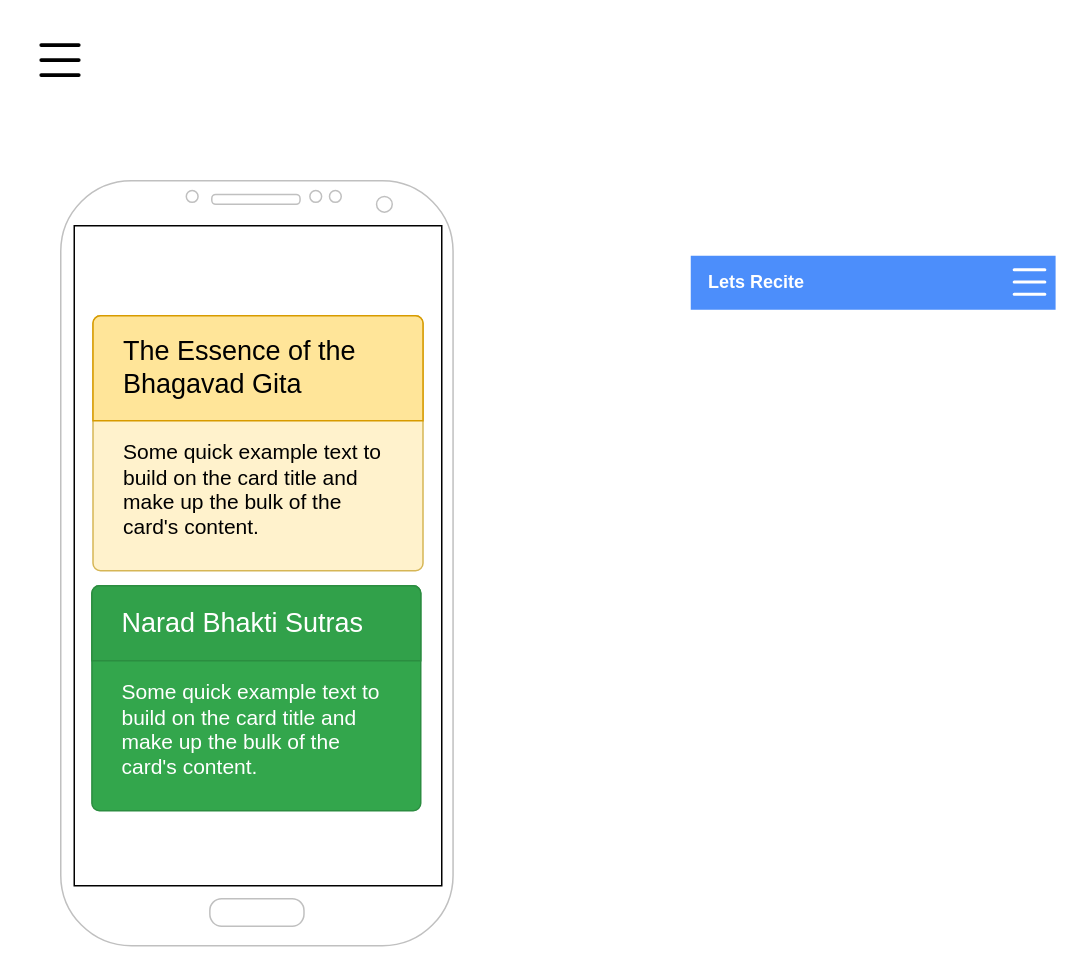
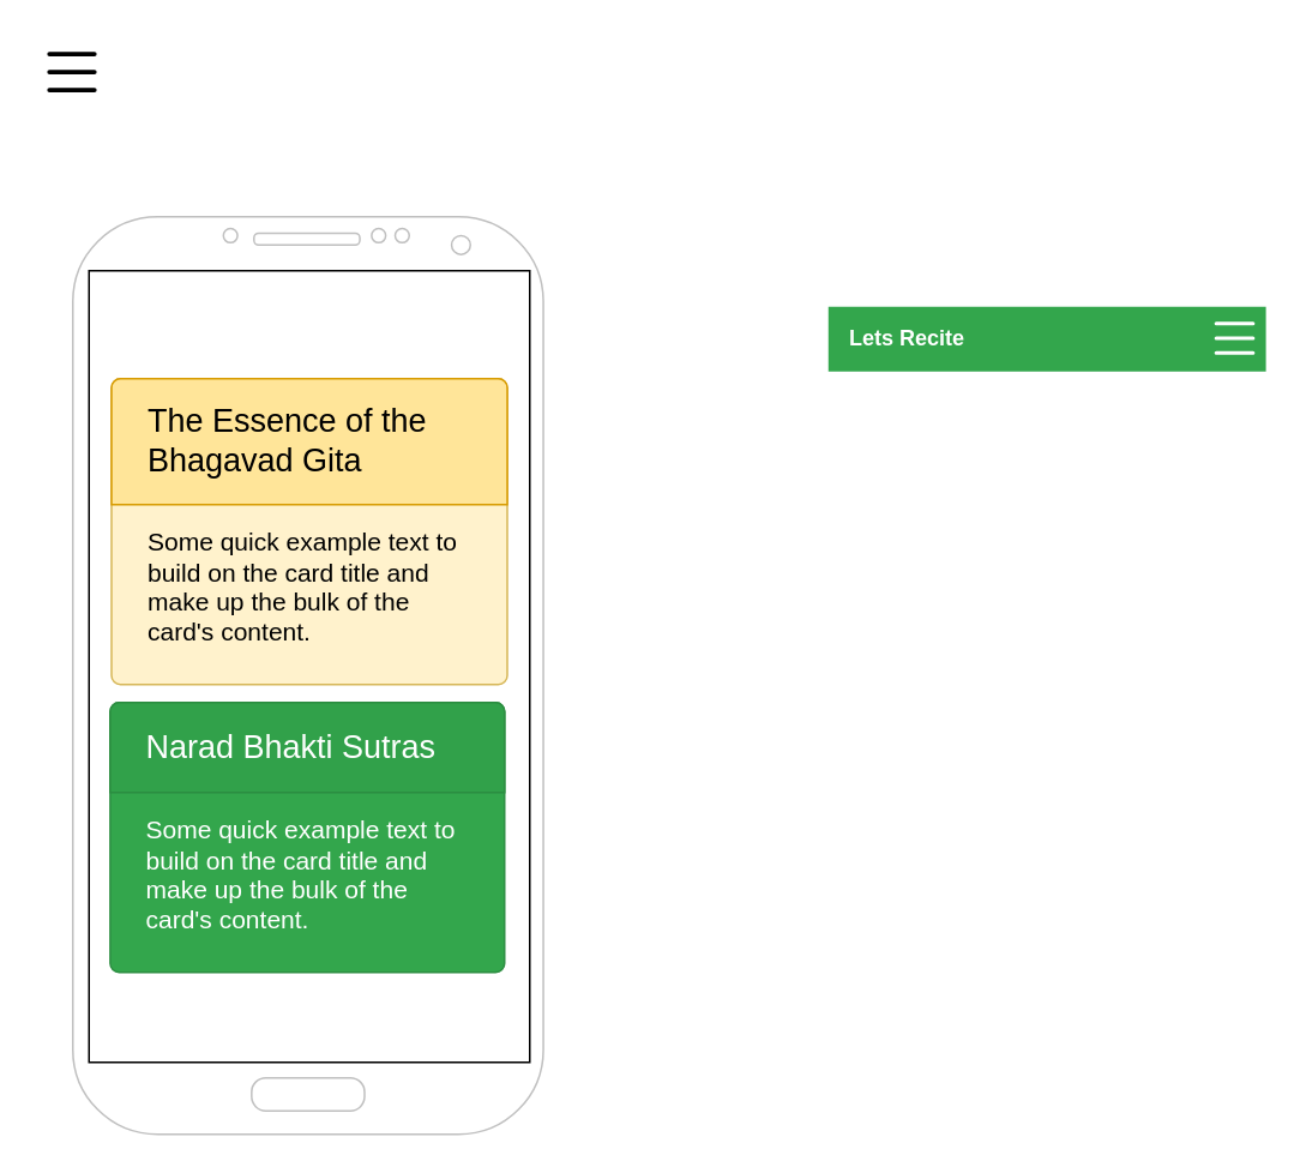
  <mxCell id="0" />
  <mxCell id="1" parent="0" />
  <mxCell id="2" value="" style="group" vertex="1" connectable="0" parent="1"><mxGeometry x="40" y="120" width="300" height="510" as="geometry" /></mxCell>
  <mxCell id="3" value="" style="verticalLabelPosition=bottom;verticalAlign=top;html=1;shadow=0;dashed=0;strokeWidth=1;shape=mxgraph.android.phone2;strokeColor=#c0c0c0;" vertex="1" parent="2"><mxGeometry width="261.54" height="510" as="geometry" /></mxCell>
  <mxCell id="4" value="" style="rounded=0;whiteSpace=wrap;html=1;" vertex="1" parent="2"><mxGeometry x="9" y="30" width="245" height="440" as="geometry" /></mxCell>
  <mxCell id="5" value="&lt;div&gt;&lt;br&gt;&lt;/div&gt;&lt;div&gt;Some quick example text to build on the card title and make up the bulk of the card's content.&lt;/div&gt;" style="html=1;shadow=0;dashed=0;shape=mxgraph.bootstrap.rrect;rSize=5;strokeColor=#2B8D40;html=1;whiteSpace=wrap;fillColor=#33A64C;fontColor=#ffffff;verticalAlign=bottom;align=left;spacing=20;spacingBottom=0;fontSize=14;" vertex="1" parent="2"><mxGeometry x="20.77" y="270" width="219.23" height="150" as="geometry" /></mxCell>
  <mxCell id="6" value="Narad Bhakti Sutras" style="html=1;shadow=0;dashed=0;shape=mxgraph.bootstrap.topButton;rSize=5;perimeter=none;whiteSpace=wrap;fillColor=#31A14A;strokeColor=#2B8D40;fontColor=#ffffff;resizeWidth=1;fontSize=18;align=left;spacing=20;" vertex="1" parent="5"><mxGeometry width="219.23" height="50" relative="1" as="geometry" /></mxCell>
  <mxCell id="7" value="&lt;div&gt;&lt;br&gt;&lt;/div&gt;&lt;div&gt;&lt;br&gt;&lt;/div&gt;&lt;br style=&quot;font-size: 14px&quot;&gt;&lt;div&gt;&lt;br&gt;&lt;/div&gt;&lt;div&gt;&lt;br&gt;&lt;/div&gt;&lt;div&gt;&lt;br&gt;&lt;/div&gt;&lt;div&gt;&lt;br&gt;&lt;/div&gt;&lt;div&gt;&lt;br&gt;&lt;/div&gt;&lt;div&gt;&lt;br&gt;&lt;/div&gt;&lt;div&gt;Some quick example text to build on the card title and make up the bulk of the card's content.&lt;/div&gt;" style="html=1;shadow=0;dashed=0;shape=mxgraph.bootstrap.rrect;rSize=5;strokeColor=#d6b656;html=1;whiteSpace=wrap;fillColor=#fff2cc;verticalAlign=bottom;align=left;spacing=20;spacingBottom=0;fontSize=14;" vertex="1" parent="2"><mxGeometry x="21.5" y="90" width="220" height="170" as="geometry" /></mxCell>
  <mxCell id="8" value="The Essence of the &lt;br&gt;Bhagavad Gita" style="html=1;shadow=0;dashed=0;shape=mxgraph.bootstrap.topButton;rSize=5;perimeter=none;whiteSpace=wrap;fillColor=#FFE599;strokeColor=#d79b00;resizeWidth=1;fontSize=18;align=left;spacing=20;" vertex="1" parent="7"><mxGeometry width="220" height="70" relative="1" as="geometry" /></mxCell>
  <mxCell id="9" value="" style="shape=image;verticalLabelPosition=bottom;labelBackgroundColor=default;verticalAlign=top;aspect=fixed;imageAspect=0;image=data:image/svg+xml,PHN2ZyB2aWV3Qm94PSIwIDAgMTYgMTYiIGNsYXNzPSJiaSBiaS1saXN0IiBmaWxsPSJjdXJyZW50Q29sb3IiIGhlaWdodD0iMTYiIHdpZHRoPSIxNiIgeG1sbnM9Imh0dHA6Ly93d3cudzMub3JnLzIwMDAvc3ZnIj4mI3hhOyAgPHBhdGggZD0iTTIuNSAxMmEuNS41IDAgMCAxIC41LS41aDEwYS41LjUgMCAwIDEgMCAxSDNhLjUuNSAwIDAgMS0uNS0uNW0wLTRhLjUuNSAwIDAgMSAuNS0uNWgxMGEuNS41IDAgMCAxIDAgMUgzYS41LjUgMCAwIDEtLjUtLjVtMC00YS41LjUgMCAwIDEgLjUtLjVoMTBhLjUuNSAwIDAgMSAwIDFIM2EuNS41IDAgMCAxLS41LS41IiBmaWxsLXJ1bGU9ImV2ZW5vZGQiLz4mI3hhOzwvc3ZnPg==;" vertex="1" parent="1"><mxGeometry x="20" y="20" width="40" height="40" as="geometry" /></mxCell>
  <mxCell id="10" value="" style="group" vertex="1" connectable="0" parent="1"><mxGeometry x="460" y="170" width="243.23" height="36" as="geometry" /></mxCell>
- <mxCell id="11" value="&lt;div align=&quot;left&quot;&gt;&lt;font color=&quot;#ffffff&quot;&gt;&lt;b&gt;&amp;nbsp;&amp;nbsp; Lets Recite&lt;/b&gt;&lt;/font&gt;&lt;/div&gt;" style="rounded=0;whiteSpace=wrap;html=1;fillColor=#4C8EFB;strokeColor=none;align=left;" vertex="1" parent="10"><mxGeometry width="243.23" height="36" as="geometry" /></mxCell>
+ <mxCell id="11" value="&lt;div align=&quot;left&quot;&gt;&lt;font color=&quot;#ffffff&quot;&gt;&lt;b&gt;&amp;nbsp;&amp;nbsp; Lets Recite&lt;/b&gt;&lt;/font&gt;&lt;/div&gt;" style="rounded=0;whiteSpace=wrap;html=1;fillColor=#33a64c;strokeColor=none;align=left;" vertex="1" parent="10"><mxGeometry width="243.23" height="36" as="geometry" /></mxCell>
  <mxCell id="12" value="" style="shape=image;verticalLabelPosition=bottom;labelBackgroundColor=default;verticalAlign=top;aspect=fixed;imageAspect=0;image=data:image/svg+xml,PHN2ZyB2aWV3Qm94PSIwIDAgMTYgMTYiIGNsYXNzPSJiaSBiaS1saXN0IiBmaWxsPSJ3aGl0ZSIgaGVpZ2h0PSIxNiIgd2lkdGg9IjE2IiB4bWxucz0iaHR0cDovL3d3dy53My5vcmcvMjAwMC9zdmciPiYjeGE7ICA8cGF0aCBkPSJNMi41IDEyYS41LjUgMCAwIDEgLjUtLjVoMTBhLjUuNSAwIDAgMSAwIDFIM2EuNS41IDAgMCAxLS41LS41bTAtNGEuNS41IDAgMCAxIC41LS41aDEwYS41LjUgMCAwIDEgMCAxSDNhLjUuNSAwIDAgMS0uNS0uNW0wLTRhLjUuNSAwIDAgMSAuNS0uNWgxMGEuNS41IDAgMCAxIDAgMUgzYS41LjUgMCAwIDEtLjUtLjUiIGZpbGwtcnVsZT0iZXZlbm9kZCIvPiYjeGE7PC9zdmc+;" vertex="1" parent="10"><mxGeometry x="209.996" y="1.66" width="32.686" height="32.686" as="geometry" /></mxCell>
